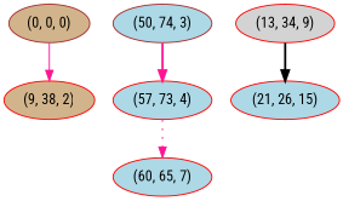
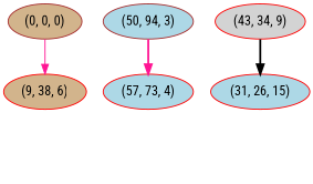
  digraph {
    fontname="Roboto Condensed"
    node [color=red fillcolor=lightblue fontname="Roboto Condensed" style=filled]
    edge [color=deeppink fontname="Roboto Condensed" style=bold]
    "(0, 0, 0)" [color=brown fillcolor=tan]
-   "(9, 38, 6)" [fillcolor=tan label="(9, 38, 2)"]
-   "(50, 74, 3)" [color=brown]
+   "(9, 38, 6)" [fillcolor=tan]
+   "(50, 74, 3)" [color=brown label="(50, 94, 3)"]
    "(57, 73, 4)"
-   "(13, 34, 9)" [fillcolor=lightgrey]
-   "(21, 26, 15)"
-   "(60, 65, 7)"
+   "(13, 34, 9)" [fillcolor=lightgrey label="(43, 34, 9)"]
+   "(21, 26, 15)" [label="(31, 26, 15)"]
    "(0, 0, 0)" -> "(9, 38, 6)" [style=solid]
    "(50, 74, 3)" -> "(57, 73, 4)"
-   "(57, 73, 4)" -> "(60, 65, 7)" [style=dotted]
    "(13, 34, 9)" -> "(21, 26, 15)" [color=black]
  }
